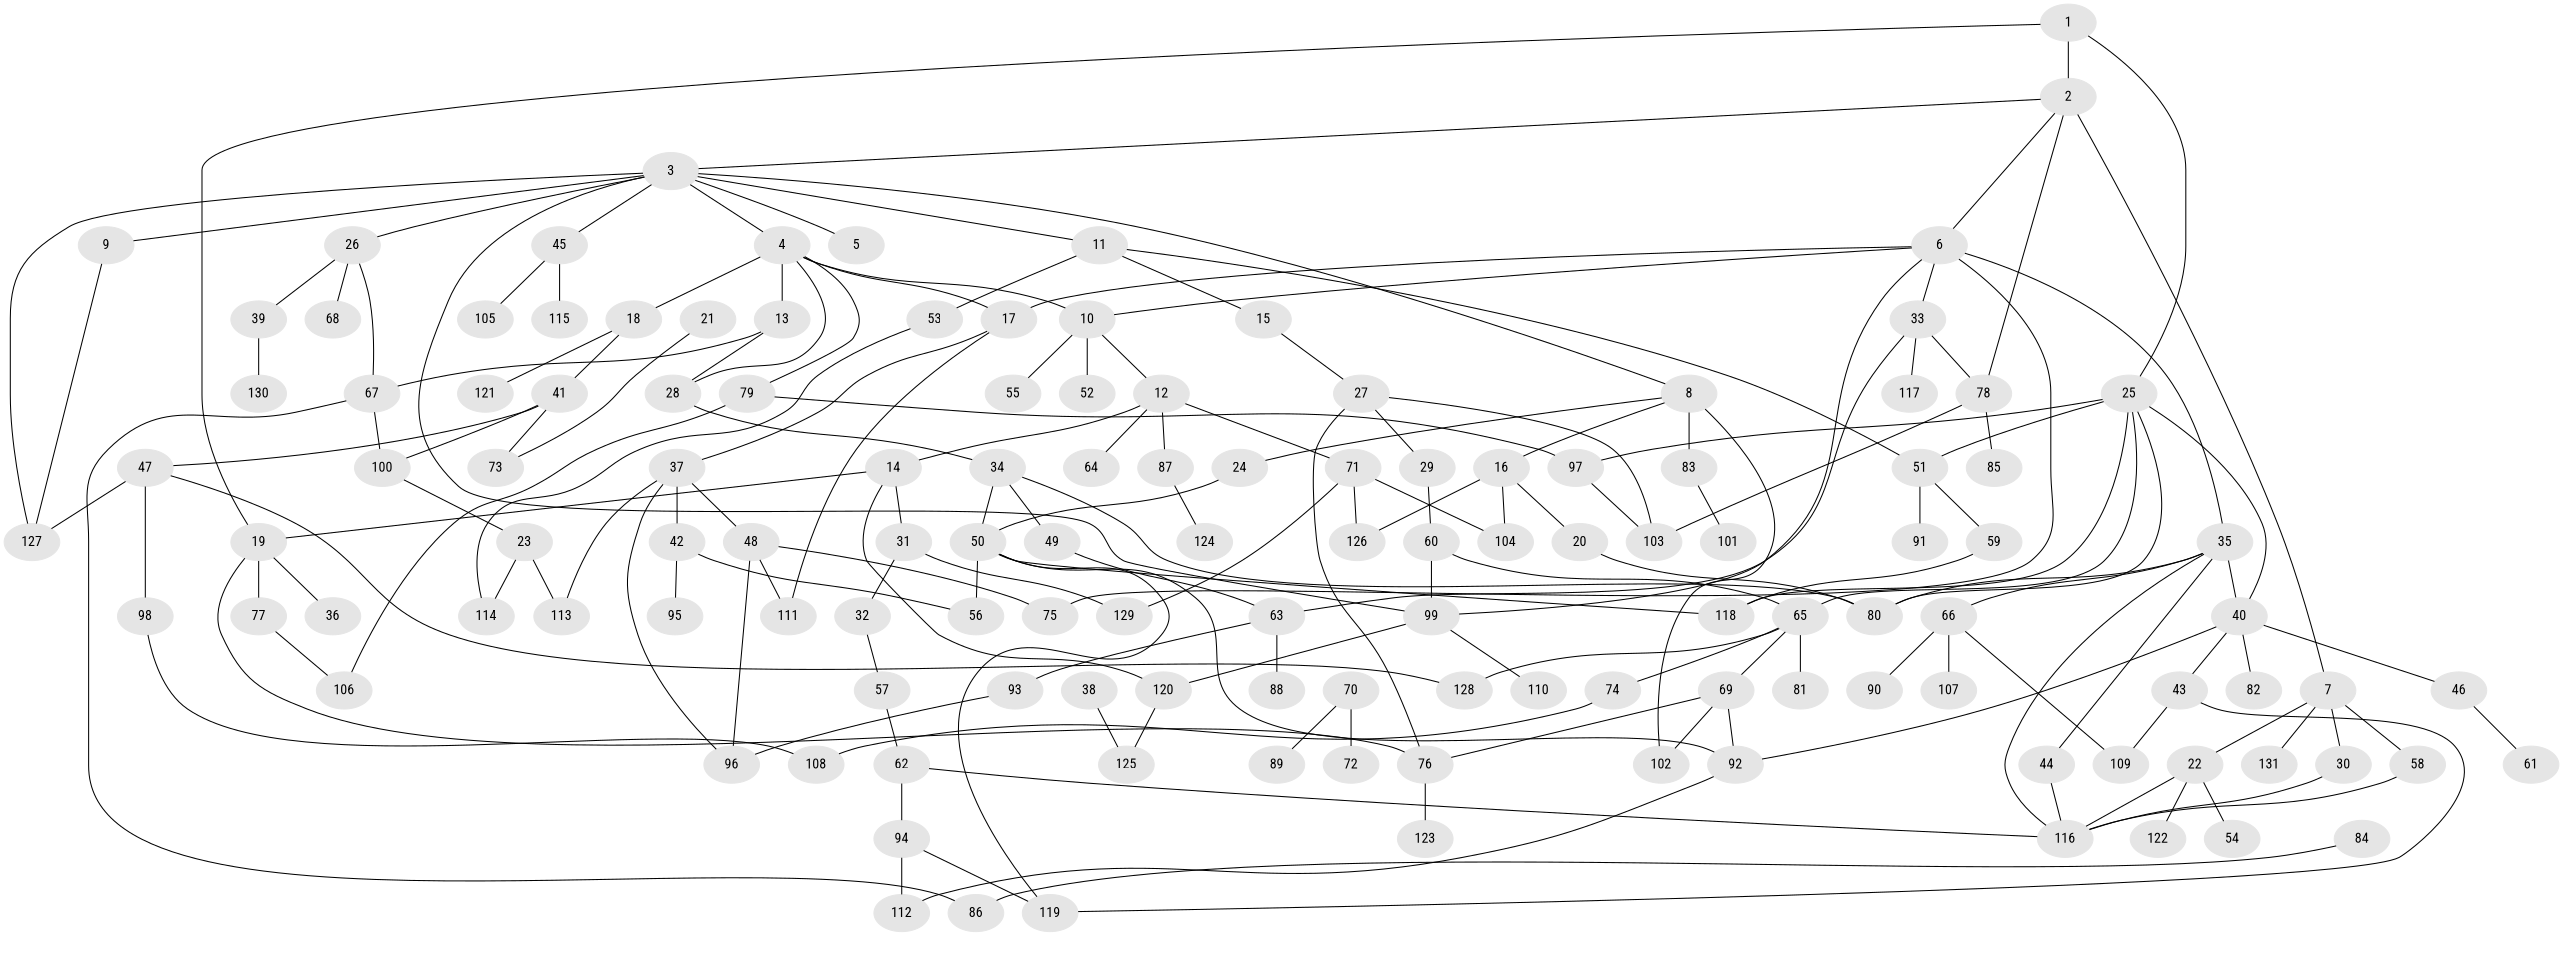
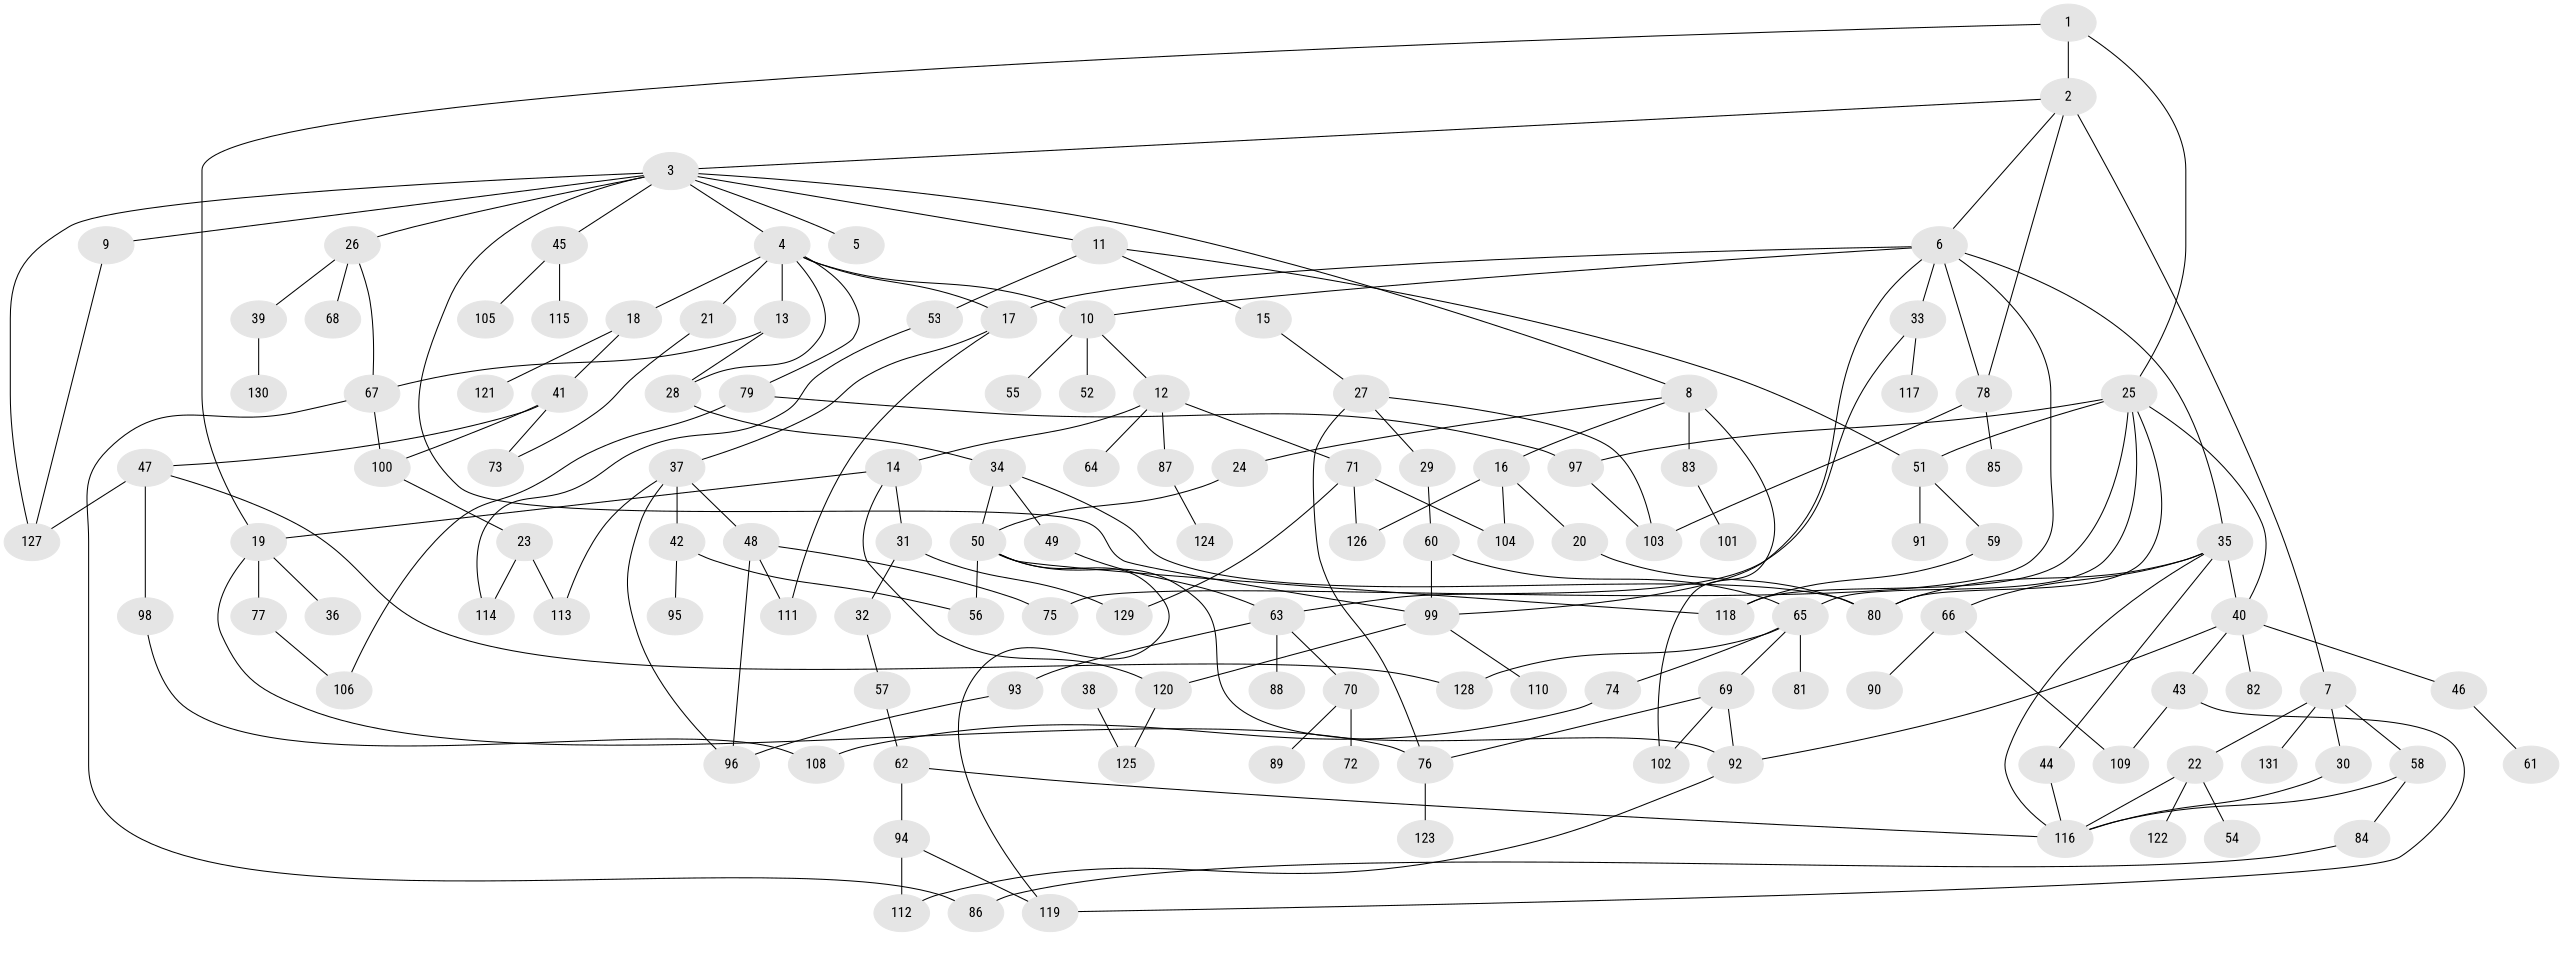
  graph {
    fontname="Roboto Condensed"
    node [color=gray90 fontname="Roboto Condensed" style=filled]
    edge [fontname="Roboto Condensed"]
    1
    2
    19
    25
    3
    6
    7
    78
    36
    76
    77
    51
    80
    40
    65
    97
    118
    4
    5
    8
    9
    11
    26
    45
    99
    127
    10
    17
    33
    35
    75
    22
    30
    58
    131
    103
    85
    13
    18
    21
    28
    79
    16
    24
    83
    102
    15
    53
    67
    39
    68
    105
    115
    120
    110
    12
    52
    55
    37
    111
    41
    121
    73
    34
    106
    63
    117
    116
    44
    66
    54
    122
    84
    20
    104
    126
    50
    101
    14
    64
    71
    87
    27
    59
    91
    114
    31
    129
    124
    100
    86
    32
    38
    125
    29
    23
    113
    42
    48
    96
    47
    123
    92
    56
    119
    43
    46
    82
    128
    69
    74
    81
    130
    60
    49
    57
    62
    70
    88
    93
    109
    90
-   107
    95
    61
    112
    98
    108
    94
    72
    89
    1 -- 2
    1 -- 19
    1 -- 25
    2 -- 3
    2 -- 6
    2 -- 7
    2 -- 78
    19 -- 36
    19 -- 76
    19 -- 77
    25 -- 51
    25 -- 80
    25 -- 40
    25 -- 65
    25 -- 97
    25 -- 118
    3 -- 4
    3 -- 5
    3 -- 8
    3 -- 9
    3 -- 11
    3 -- 26
    3 -- 45
    3 -- 99
    3 -- 127
-   33 -- 78
+   6 -- 78
    6 -- 99
    6 -- 10
    6 -- 17
    6 -- 33
    6 -- 35
    6 -- 75
    7 -- 22
    7 -- 30
    7 -- 58
    7 -- 131
    78 -- 103
    78 -- 85
    76 -- 123
    77 -- 106
    51 -- 59
    51 -- 91
    40 -- 92
    40 -- 43
    40 -- 46
    40 -- 82
    65 -- 128
    65 -- 69
    65 -- 74
    65 -- 81
    97 -- 103
    4 -- 10
    4 -- 17
    4 -- 13
    4 -- 18
+   4 -- 21
    4 -- 28
    4 -- 79
    8 -- 16
    8 -- 24
    8 -- 83
    8 -- 102
    9 -- 127
    11 -- 51
    11 -- 15
    11 -- 53
    26 -- 67
    26 -- 39
    26 -- 68
    45 -- 105
    45 -- 115
    99 -- 120
    99 -- 110
    10 -- 12
    10 -- 52
    10 -- 55
    17 -- 37
    17 -- 111
    33 -- 63
    33 -- 117
    35 -- 80
    35 -- 40
    35 -- 116
    35 -- 44
    35 -- 66
    22 -- 116
    22 -- 54
    22 -- 122
    30 -- 116
    58 -- 116
+   58 -- 84
    13 -- 28
    13 -- 67
    18 -- 41
    18 -- 121
    21 -- 73
    28 -- 34
    79 -- 97
    79 -- 106
    16 -- 20
    16 -- 104
    16 -- 126
    24 -- 50
    83 -- 101
    15 -- 27
    53 -- 114
    67 -- 100
    67 -- 86
    39 -- 130
    120 -- 125
    12 -- 14
    12 -- 64
    12 -- 71
    12 -- 87
    37 -- 113
    37 -- 42
    37 -- 48
    37 -- 96
    41 -- 73
    41 -- 100
    41 -- 47
    34 -- 80
    34 -- 50
    34 -- 49
+   63 -- 70
    63 -- 88
    63 -- 93
    44 -- 116
    66 -- 109
    66 -- 90
-   66 -- 107
    84 -- 86
    20 -- 80
    50 -- 118
    50 -- 92
    50 -- 56
    50 -- 119
    14 -- 19
    14 -- 120
    14 -- 31
    71 -- 104
    71 -- 126
    71 -- 129
    87 -- 124
    27 -- 76
    27 -- 103
    27 -- 29
    59 -- 118
    31 -- 129
    31 -- 32
    100 -- 23
    32 -- 57
    38 -- 125
    29 -- 60
    23 -- 114
    23 -- 113
    42 -- 56
    42 -- 95
    48 -- 75
    48 -- 111
    48 -- 96
    47 -- 127
    47 -- 128
    47 -- 98
    92 -- 112
    43 -- 119
    43 -- 109
    46 -- 61
    69 -- 76
    69 -- 102
    69 -- 92
    74 -- 108
    60 -- 65
    60 -- 99
    49 -- 63
    57 -- 62
    62 -- 116
    62 -- 94
    70 -- 72
    70 -- 89
    93 -- 96
    98 -- 108
    94 -- 119
    94 -- 112
  }
